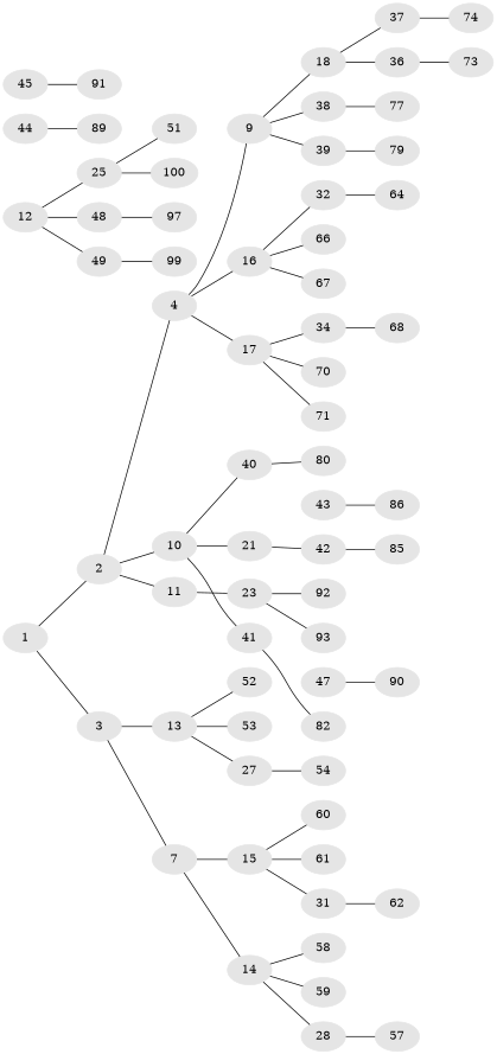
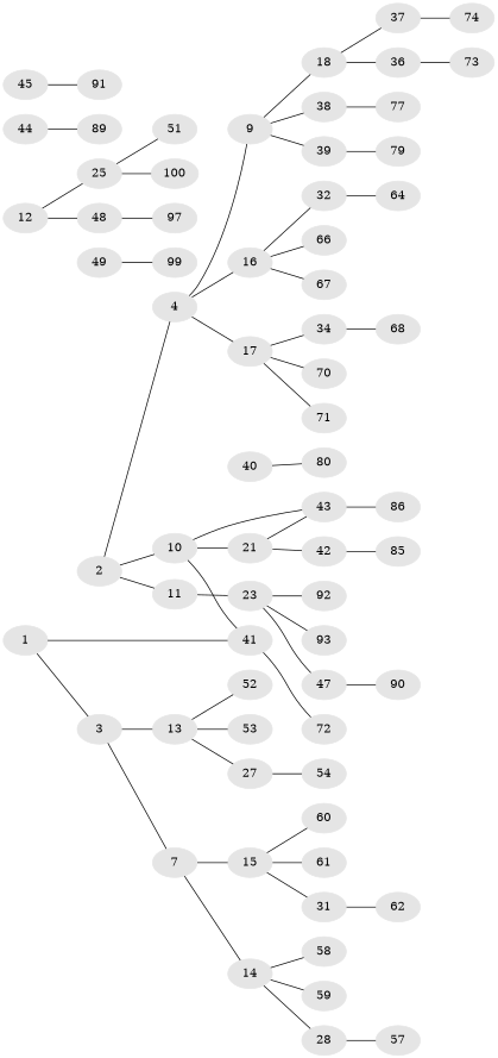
  graph {
    rankdir=LR
    node [color=gray90 latent=0.2 style=filled]
    2 [latent=1 super="+5"]
    4 [latent=0.5 super="+8"]
    10 [latent=0.333333 super="+20"]
    11 [latent=0.333333]
    1 [latent=""]
    3 [latent=1 super="+6"]
    7 [latent=0.5]
    13 [latent=0.333333 super="+26"]
    9 [latent=0.333333 super="+19"]
    16 [latent=0.25 super="+33"]
    17 [latent=0.25 super="+35"]
    21 [latent=0.25]
    40 [super="+81"]
    41 [super="+83"]
    23 [latent=0.25 super="+46"]
    14 [latent=0.333333 super="+29"]
    15 [latent=0.333333 super="+30"]
    12 [latent=0.333333 super="+24"]
    25 [latent=0.25 super="+50"]
    48 [super="+96"]
    49 [super="+98"]
    27 [latent=0.25 super="+55"]
    52
    53
    18 [latent=0.25]
    38 [super="+76"]
    39 [super="+78"]
    32 [super="+65"]
    66 [latent=0.166667]
    67 [latent=0.166667]
    34 [super="+69"]
    70 [latent=0.166667]
    71 [latent=0.166667]
    28 [latent=0.25 super="+56"]
    58
    59
    31 [latent=0.25 super="+63"]
    60
    61
    36 [super="+72"]
    37 [super="+75"]
    77 [latent=0.166667]
    79 [latent=0.166667]
    42 [super="+84"]
    43 [super="+87"]
    80 [latent=0.166667]
-   82 [latent=0.166667]
+   82 [latent=0.166667 label=72]
    47 [super="+95"]
    92 [latent=0.166667]
    93 [latent=0.166667]
    51
    100 [latent=0.166667]
    97 [latent=0.166667]
    99 [latent=0.166667]
    54
    57
    62
    64 [latent=0.166667]
    68 [latent=0.166667]
    73 [latent=0.166667]
    74 [latent=0.166667]
    85 [latent=0.166667]
    86 [latent=0.166667]
    44 [super="+88"]
    89 [latent=0.166667]
    45 [super="+90"]
    91 [latent=0.166667]
    n68 [label=90 latent=0.166667]
    2 -- 4
    2 -- 10
    2 -- 11
    4 -- 9
    4 -- 16
    4 -- 17
    10 -- 21
-   10 -- 40
+   10 -- 43
    10 -- 41
    11 -- 23
-   1 -- 2
+   1 -- 41
    1 -- 3
    3 -- 7
    3 -- 13
    7 -- 14
    7 -- 15
    13 -- 27
    13 -- 52
    13 -- 53
    9 -- 18
    9 -- 38
    9 -- 39
    16 -- 32
    16 -- 66
    16 -- 67
    17 -- 34
    17 -- 70
    17 -- 71
    21 -- 42
+   21 -- 43
    40 -- 80
    41 -- 82
+   23 -- 47
    23 -- 92
    23 -- 93
    14 -- 28
    14 -- 58
    14 -- 59
    15 -- 31
    15 -- 60
    15 -- 61
    12 -- 25
    12 -- 48
-   12 -- 49
    25 -- 51
    25 -- 100
    48 -- 97
    49 -- 99
    27 -- 54
    18 -- 36
    18 -- 37
    38 -- 77
    39 -- 79
    32 -- 64
    34 -- 68
    28 -- 57
    31 -- 62
    36 -- 73
    37 -- 74
    42 -- 85
    43 -- 86
    47 -- n68
    44 -- 89
    45 -- 91
  }
